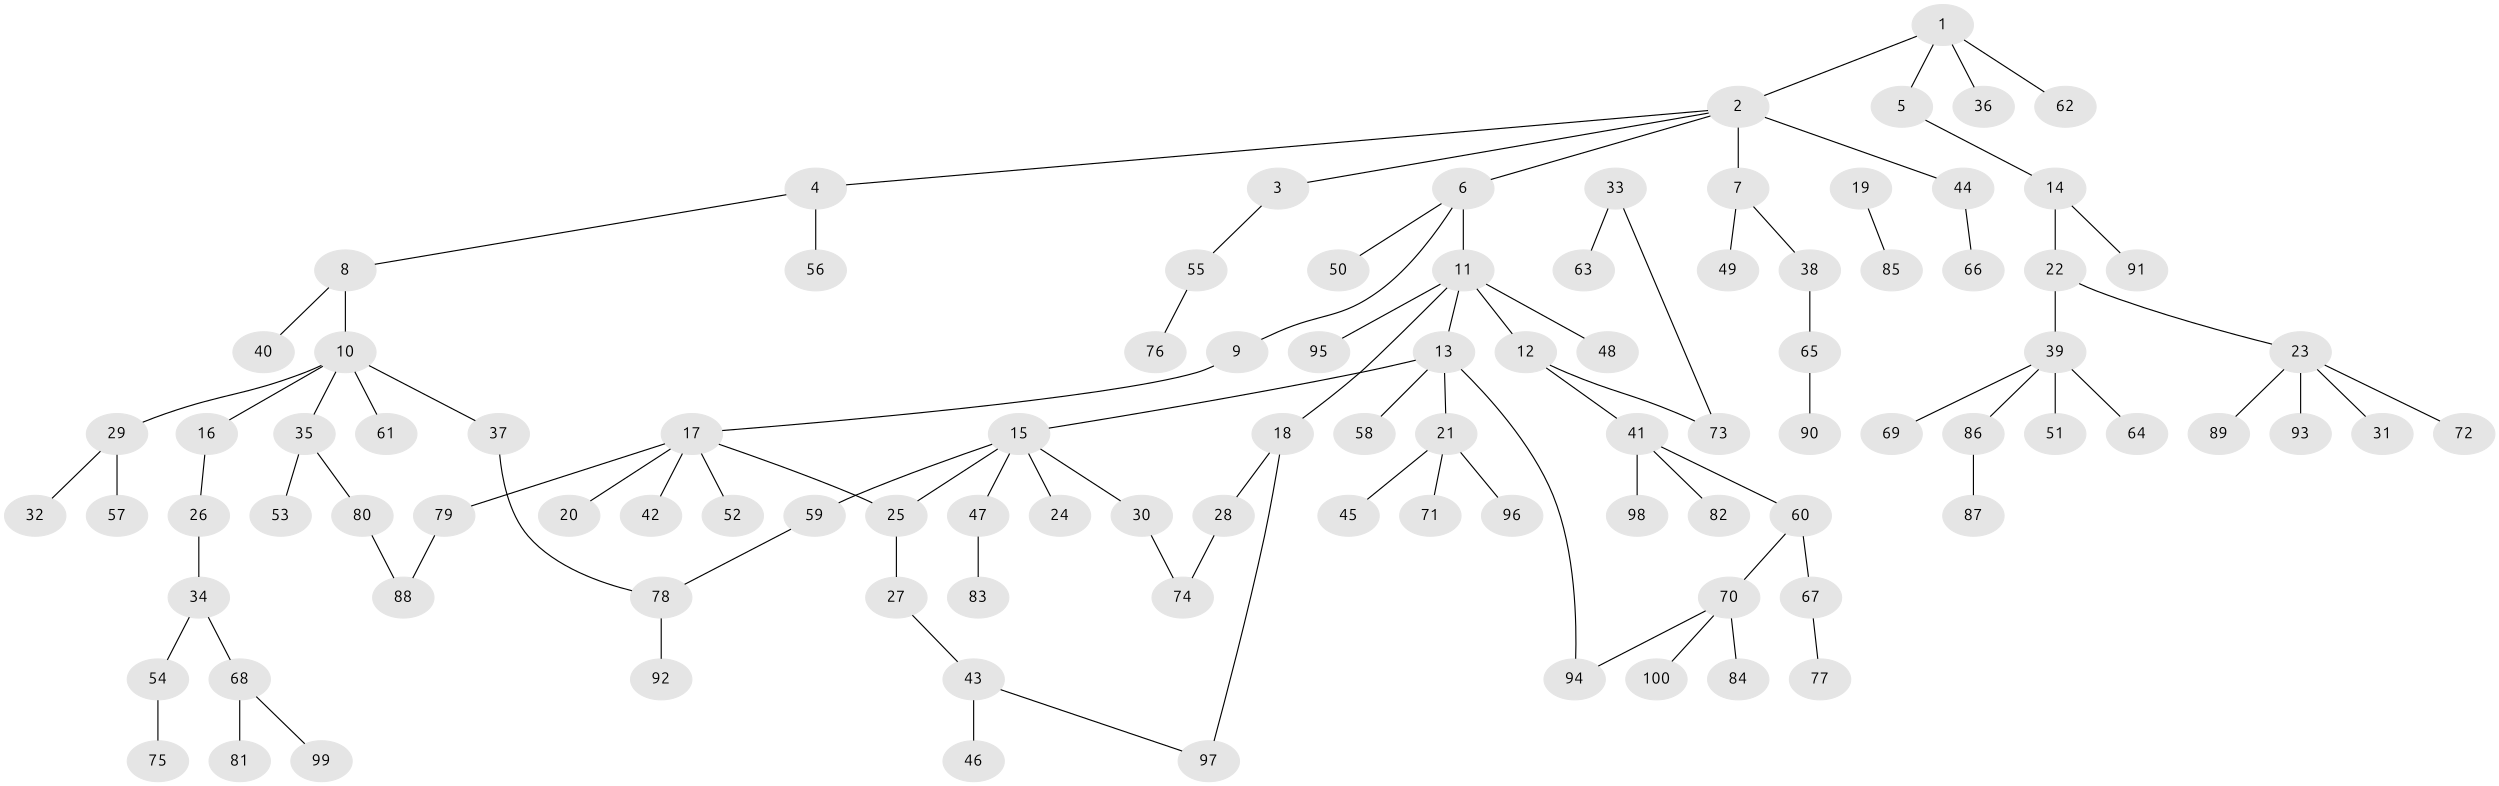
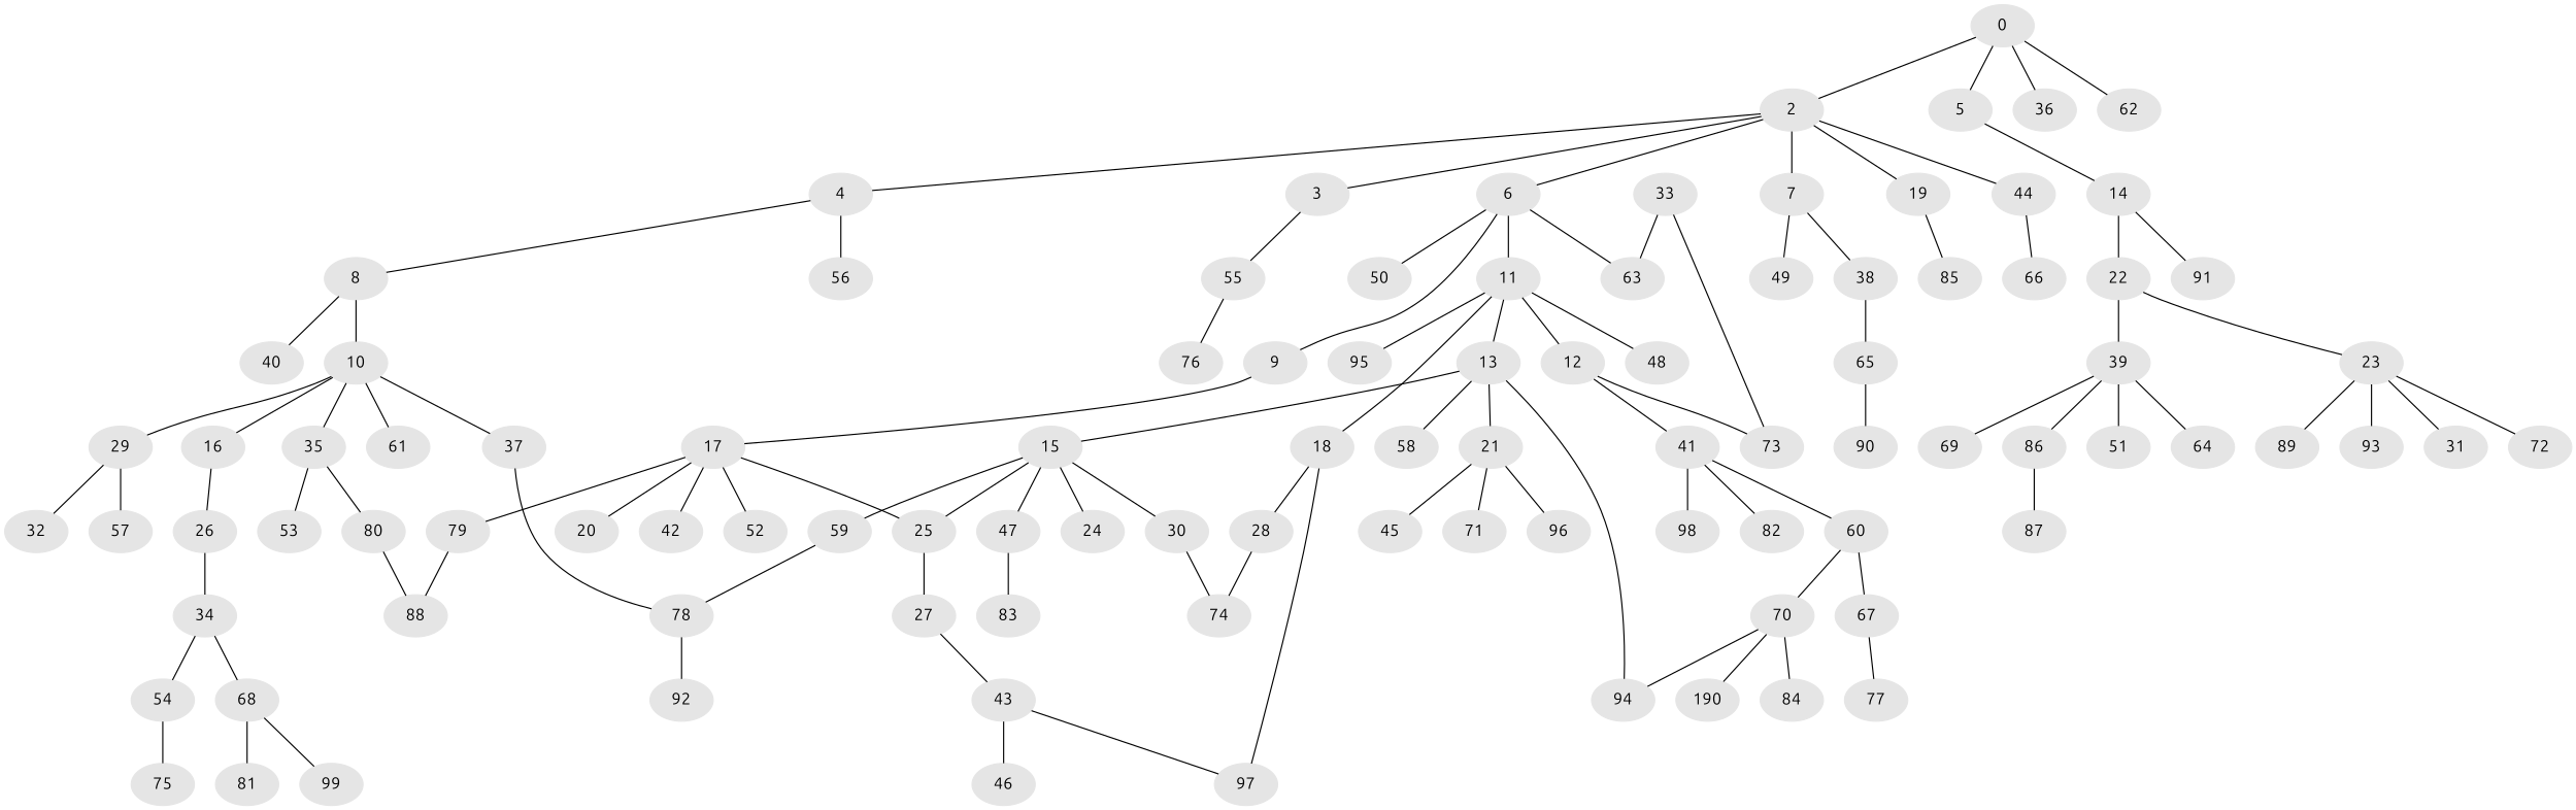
  graph {
    fontname=Ubuntu
    node [color=gray90 fontname=Ubuntu style=filled]
    edge [fontname=Ubuntu]
-   1
+   1 [label=0]
    2
    5
    36
    62
    3
    4
    6
    7
    19
    44
    14
    55
    8
    56
    9
    11
    50
    63
    38
    49
    85
    66
    76
    10
    40
    22
    91
    17
    12
    13
    18
    48
    95
    65
    16
    29
    35
    37
    61
    25
    20
    42
    52
    79
    26
    32
    57
    53
    80
    78
    41
    73
    15
    21
    58
    94
    28
    97
    60
    82
    98
    24
    30
    47
    59
    45
    71
    96
    23
    39
    27
    74
    83
    34
    88
    31
    72
    89
    93
    51
    64
    69
    86
    33
    43
    54
    68
    46
    75
    81
    99
    92
    90
    87
    67
    70
    77
    84
-   100
+   100 [label=190]
    1 -- 2
    1 -- 5
    1 -- 36
    1 -- 62
    2 -- 3
    2 -- 4
    2 -- 6
    2 -- 7
+   2 -- 19
    2 -- 44
    5 -- 14
    3 -- 55
    4 -- 8
    4 -- 56
    6 -- 9
    6 -- 11
    6 -- 50
+   6 -- 63
    7 -- 38
    7 -- 49
    19 -- 85
    44 -- 66
    14 -- 22
    14 -- 91
    55 -- 76
    8 -- 10
    8 -- 40
    9 -- 17
    11 -- 12
    11 -- 13
    11 -- 18
    11 -- 48
    11 -- 95
    38 -- 65
    10 -- 16
    10 -- 29
    10 -- 35
    10 -- 37
    10 -- 61
    22 -- 23
    22 -- 39
    17 -- 25
    17 -- 20
    17 -- 42
    17 -- 52
    17 -- 79
    12 -- 41
    12 -- 73
    13 -- 15
    13 -- 21
    13 -- 58
    13 -- 94
    18 -- 28
    18 -- 97
    65 -- 90
    16 -- 26
    29 -- 32
    29 -- 57
    35 -- 53
    35 -- 80
    37 -- 78
    25 -- 27
    79 -- 88
    26 -- 34
    80 -- 88
    78 -- 92
    41 -- 60
    41 -- 82
    41 -- 98
    15 -- 25
    15 -- 24
    15 -- 30
    15 -- 47
    15 -- 59
    21 -- 45
    21 -- 71
    21 -- 96
    28 -- 74
    60 -- 67
    60 -- 70
    30 -- 74
    47 -- 83
    59 -- 78
    23 -- 31
    23 -- 72
    23 -- 89
    23 -- 93
    39 -- 51
    39 -- 64
    39 -- 69
    39 -- 86
    27 -- 43
    34 -- 54
    34 -- 68
    86 -- 87
    33 -- 63
    33 -- 73
    43 -- 97
    43 -- 46
    54 -- 75
    68 -- 81
    68 -- 99
    67 -- 77
    70 -- 94
    70 -- 84
    70 -- 100
  }
